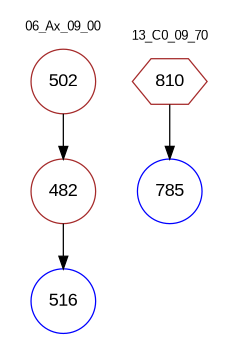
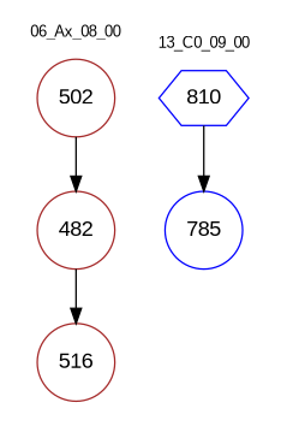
  digraph {
    fontname="Liberation Sans"
    node [color=blue fontname="Liberation Sans" shape=circle]
    edge [color=black fontname="Liberation Sans"]
    n1 [color=brown label=502]
    n2 [color=brown label=482]
-   n3 [label=516]
-   n4 [color=brown label=810 shape=hexagon]
+   n3 [color=brown label=516]
+   n4 [label=810 shape=hexagon]
    n5 [label=785]
    subgraph cluster_1 {
      color=white
      fontsize=10
-     label="06_Ax_09_00"
+     label="06_Ax_08_00"
      n1
      n2
      n3
    }
    subgraph cluster_2 {
      color=white
      fontsize=10
-     label="13_C0_09_70"
+     label="13_C0_09_00"
      n4
      n5
    }
    n1 -> n2
    n2 -> n3
    n4 -> n5
  }
